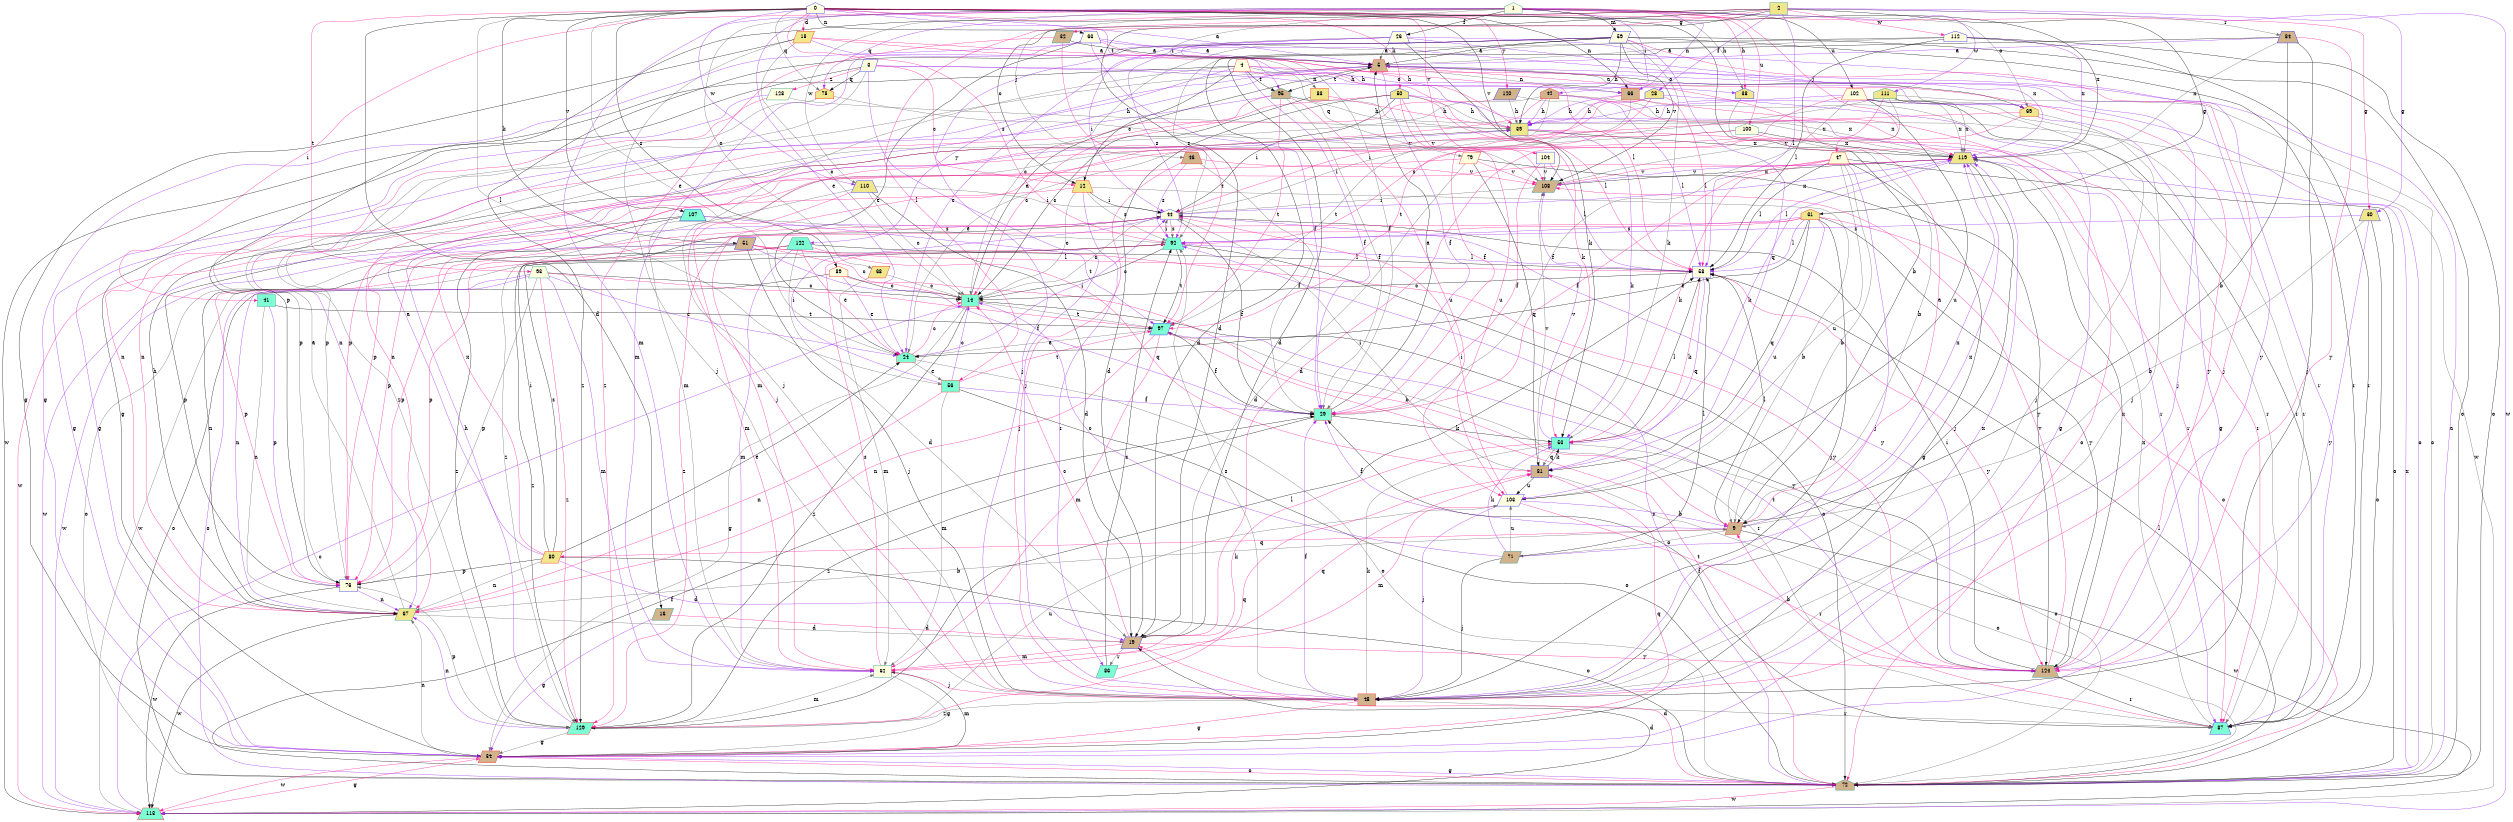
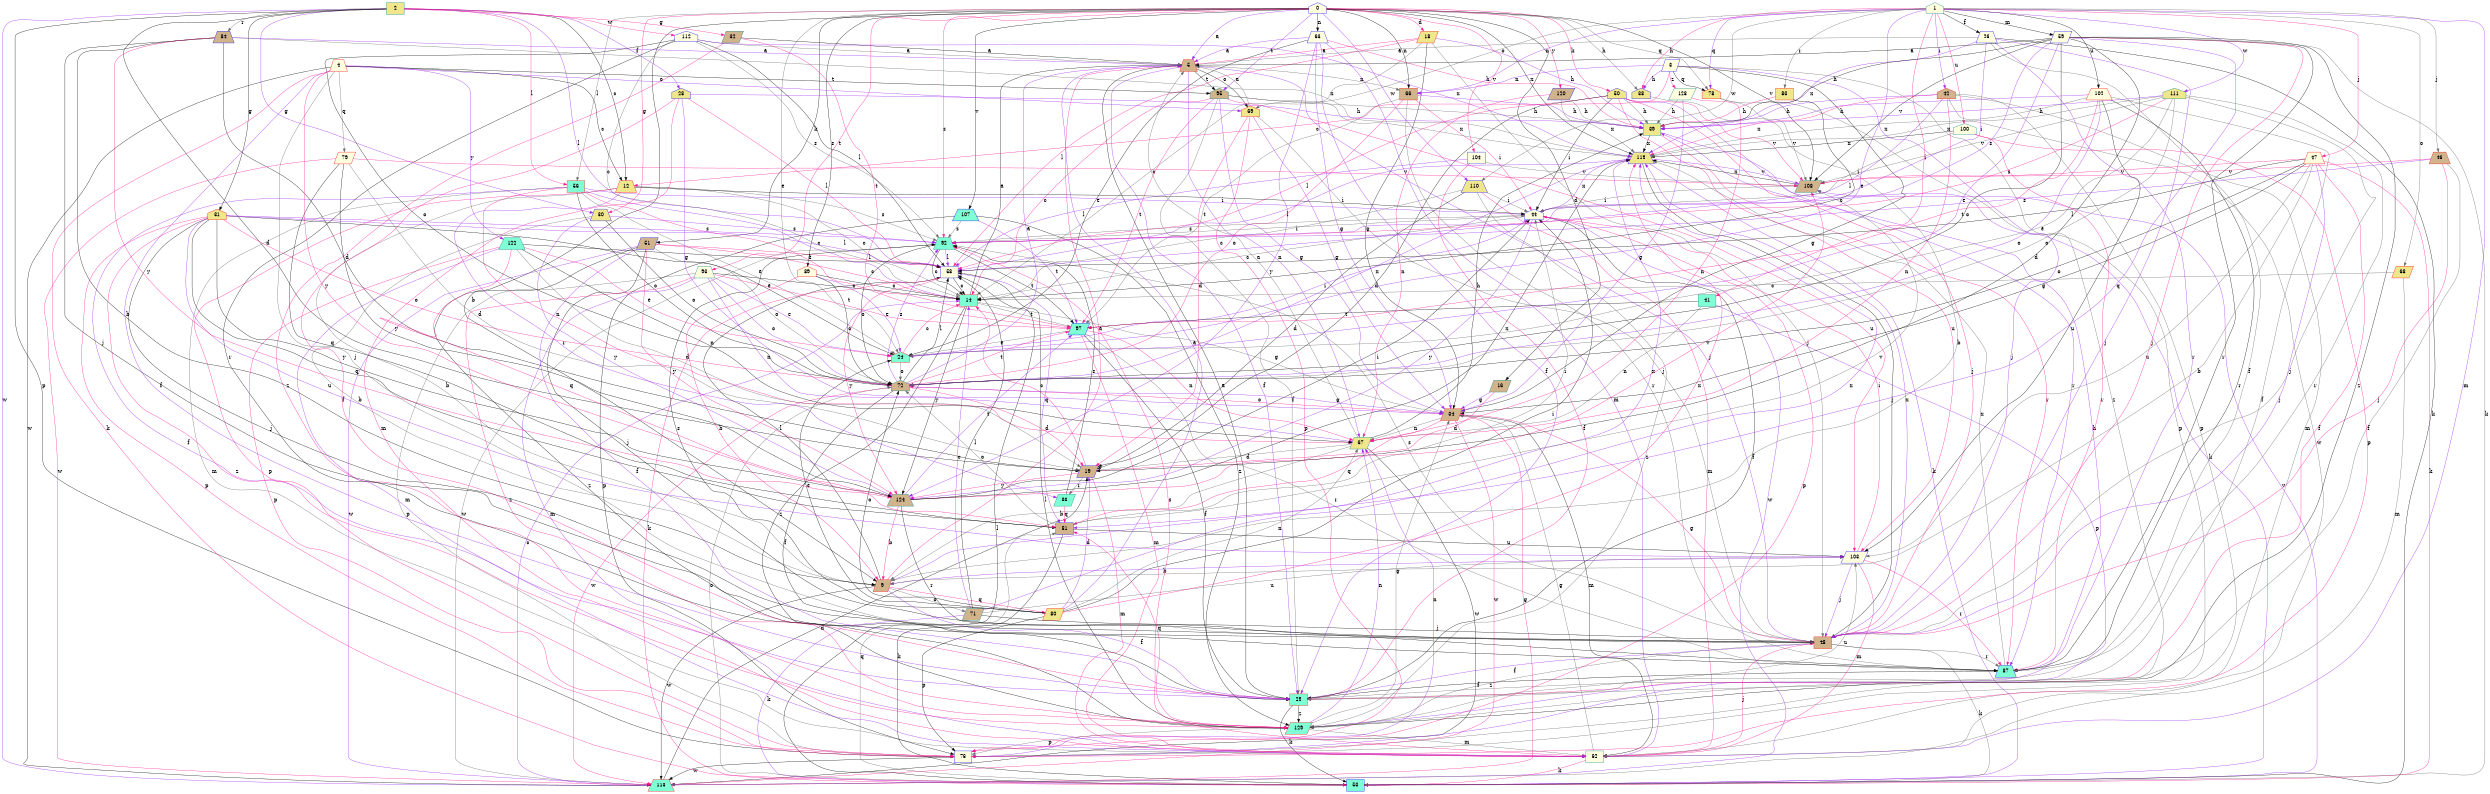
  strict digraph {
    node [color=blue fillcolor=lightyellow shape=parallelogram style=filled]
    edge [color=black]
    0 [shape=house]
    5 [color=red fillcolor=tan shape=trapezium]
    9 [color=red fillcolor=tan]
    16 [color=teal fillcolor=tan]
    18 [color=red fillcolor=khaki]
    24 [color=red fillcolor=aquamarine shape=house]
    30 [fillcolor=khaki shape=trapezium]
    38 [fillcolor=khaki shape=house]
    50 [fillcolor=khaki shape=house]
    51 [fillcolor=tan]
    56 [color=red fillcolor=aquamarine shape=box]
    63 [shape=trapezium]
    66 [color=red fillcolor=tan shape=box]
    78 [color=red fillcolor=khaki shape=house]
    89 [color=red shape=house]
    92 [color=teal fillcolor=aquamarine shape=trapezium]
    93 [color=teal shape=trapezium]
    95 [color=teal fillcolor=tan shape=house]
    104 [shape=box]
    107 [fillcolor=aquamarine shape=trapezium]
    108 [color=teal fillcolor=tan]
    110 [fillcolor=khaki shape=trapezium]
    119 [fillcolor=khaki shape=trapezium]
    120 [fillcolor=tan]
    69 [color=red fillcolor=khaki shape=house]
    48 [color=red fillcolor=tan shape=box]
    29 [color=red fillcolor=aquamarine shape=box]
    67 [color=teal fillcolor=khaki]
    58 [shape=box]
    113 [color=red fillcolor=aquamarine shape=trapezium]
    71 [color=teal fillcolor=tan]
    80 [color=red fillcolor=khaki]
    19 [fillcolor=tan]
    34 [color=red fillcolor=tan]
    14 [color=red fillcolor=aquamarine shape=box]
    39 [color=teal fillcolor=khaki shape=box]
    44 [shape=house]
    72 [color=teal fillcolor=tan shape=house]
    124 [color=teal fillcolor=tan shape=trapezium]
    87 [fillcolor=aquamarine shape=trapezium]
    103
    129 [color=red fillcolor=aquamarine]
    62 [color=teal shape=box]
    97 [fillcolor=aquamarine]
    76 [shape=box]
    53 [fillcolor=aquamarine shape=box]
    1 [color=teal shape=house]
    26 [shape=trapezium]
    41 [color=teal fillcolor=aquamarine shape=box]
    42 [color=red fillcolor=tan shape=house]
    46 [color=red fillcolor=tan shape=trapezium]
    47 [color=red shape=trapezium]
    59
    68 [color=red fillcolor=khaki]
    83 [color=red fillcolor=khaki shape=box]
    100 [color=teal shape=house]
    102 [color=red shape=trapezium]
    111 [color=teal fillcolor=khaki shape=house]
    81 [fillcolor=tan shape=box]
    2 [color=teal fillcolor=khaki shape=box]
    12 [color=red fillcolor=khaki shape=trapezium]
    28 [fillcolor=khaki shape=house]
    31 [color=red fillcolor=khaki shape=house]
    32 [color=teal fillcolor=tan]
    84 [fillcolor=tan shape=trapezium]
    112 [shape=house]
    86 [color=teal fillcolor=aquamarine]
    3
    128 [color=teal]
    4 [color=red shape=trapezium]
    79 [color=red]
    122 [color=teal fillcolor=aquamarine shape=trapezium]
    0 -> 5 [color=purple label=a]
    0 -> 9 [label=b]
    0 -> 16 [label=d]
    0 -> 18 [color=deeppink label=d]
    0 -> 24 [color=gray40 label=e]
    0 -> 30 [color=deeppink label=g]
    0 -> 38 [color=gray40 label=h]
    0 -> 50 [color=deeppink label=k]
    0 -> 51 [label=k]
    0 -> 56 [color=gray40 label=l]
    0 -> 63 [label=n]
    0 -> 66 [label=n]
    0 -> 78 [color=gray40 label=q]
    0 -> 89 [label=s]
    0 -> 92 [color=deeppink label=s]
    0 -> 93 [color=deeppink label=t]
    0 -> 95 [color=purple label=t]
    0 -> 104 [color=deeppink label=v]
    0 -> 107 [label=v]
    0 -> 108 [label=v]
    0 -> 110 [color=purple label=w]
    0 -> 119 [label=x]
    0 -> 120 [color=deeppink label=y]
    5 -> 66 [color=gray40 label=n]
    5 -> 95 [label=t]
    5 -> 69 [label=o]
    5 -> 48 [color=purple label=j]
    5 -> 29 [color=purple label=f]
    5 -> 67 [color=purple label=n]
    9 -> 5 [color=deeppink label=a]
    9 -> 119 [color=purple label=x]
    9 -> 29 [color=purple label=f]
    9 -> 58 [label=l]
    9 -> 113 [label=w]
    9 -> 71 [color=gray40 label=o]
    9 -> 80 [color=deeppink label=q]
    16 -> 19 [color=deeppink label=d]
    16 -> 34 [color=purple label=g]
    18 -> 5 [color=deeppink label=a]
    18 -> 48 [color=gray40 label=j]
    18 -> 58 [color=deeppink label=l]
    18 -> 34 [label=g]
    18 -> 14 [color=gray40 label=c]
    18 -> 39 [color=purple label=h]
    24 -> 14 [color=deeppink label=c]
    24 -> 44 [color=purple label=i]
    24 -> 72 [color=gray40 label=o]
    30 -> 9 [color=gray40 label=b]
    30 -> 92 [color=purple label=s]
    30 -> 72 [label=o]
    30 -> 124 [color=purple label=y]
    38 -> 9 [color=gray40 label=b]
    50 -> 108 [color=deeppink label=v]
    50 -> 48 [color=deeppink label=j]
    50 -> 58 [color=deeppink label=l]
    50 -> 19 [label=d]
    50 -> 39 [color=gray40 label=h]
    50 -> 44 [label=i]
    50 -> 87 [color=purple label=r]
    50 -> 103 [color=deeppink label=u]
    51 -> 48 [label=j]
    51 -> 29 [color=purple label=f]
    51 -> 58 [color=deeppink label=l]
    51 -> 113 [color=purple label=w]
    51 -> 14 [color=deeppink label=c]
    51 -> 72 [color=gray40 label=o]
    51 -> 124 [color=deeppink label=y]
    51 -> 129 [label=z]
-   24 -> 56 [color=gray40 label=e]
+   56 -> 24 [color=gray40 label=e]
    56 -> 29 [color=purple label=f]
    56 -> 67 [color=deeppink label=n]
    56 -> 14 [color=purple label=c]
    56 -> 44 [color=purple label=i]
    56 -> 72 [label=o]
    56 -> 62 [color=gray40 label=m]
    56 -> 97 [color=deeppink label=t]
    63 -> 5 [color=purple label=a]
    63 -> 24 [label=e]
    63 -> 29 [color=purple label=f]
    63 -> 34 [color=purple label=g]
    63 -> 39 [color=deeppink label=h]
    63 -> 124 [color=purple label=y]
    63 -> 62 [color=purple label=m]
    66 -> 39 [color=purple label=h]
    66 -> 44 [color=deeppink label=i]
    66 -> 72 [color=deeppink label=o]
    66 -> 87 [color=gray40 label=r]
    66 -> 97 [color=gray40 label=t]
    78 -> 108 [color=gray40 label=v]
    78 -> 76 [color=gray40 label=p]
    89 -> 9 [color=deeppink label=b]
    89 -> 24 [color=purple label=e]
    89 -> 14 [label=c]
    89 -> 72 [label=o]
    92 -> 58 [color=purple label=l]
    92 -> 113 [color=gray40 label=w]
    92 -> 14 [label=c]
    92 -> 44 [color=gray40 label=i]
    92 -> 72 [label=o]
    92 -> 97 [label=t]
    93 -> 24 [color=purple label=e]
    93 -> 67 [color=purple label=n]
    93 -> 14 [label=c]
    93 -> 72 [color=purple label=o]
    93 -> 129 [color=deeppink label=z]
    93 -> 62 [color=purple label=m]
    93 -> 97 [color=deeppink label=t]
    93 -> 76 [color=gray40 label=p]
    95 -> 119 [color=gray40 label=x]
    95 -> 29 [color=gray40 label=f]
    95 -> 34 [color=purple label=g]
    95 -> 14 [color=deeppink label=c]
    95 -> 39 [color=gray40 label=h]
    95 -> 103 [color=deeppink label=u]
    95 -> 97 [color=deeppink label=t]
    104 -> 108 [color=gray40 label=v]
    104 -> 29 [color=deeppink label=f]
    104 -> 58 [color=purple label=l]
    107 -> 92 [color=gray40 label=s]
    107 -> 129 [label=z]
    107 -> 97 [color=purple label=t]
    107 -> 76 [label=p]
    108 -> 119 [label=x]
    108 -> 44 [color=gray40 label=i]
    110 -> 19 [label=d]
    110 -> 14 [color=gray40 label=c]
    110 -> 44 [color=gray40 label=i]
    110 -> 129 [color=gray40 label=z]
    110 -> 62 [color=deeppink label=m]
    119 -> 108 [color=purple label=v]
    119 -> 48 [label=j]
    119 -> 58 [color=purple label=l]
    119 -> 53 [color=purple label=k]
    120 -> 119 [color=gray40 label=x]
    120 -> 67 [color=deeppink label=n]
    120 -> 39 [color=gray40 label=h]
    69 -> 5 [color=gray40 label=a]
    69 -> 48 [color=gray40 label=j]
    69 -> 19 [color=deeppink label=d]
    69 -> 34 [color=purple label=g]
    69 -> 76 [color=deeppink label=p]
    48 -> 92 [color=gray40 label=s]
    48 -> 119 [color=purple label=x]
    48 -> 29 [color=purple label=f]
    48 -> 34 [color=deeppink label=g]
    48 -> 87 [color=gray40 label=r]
    48 -> 129 [color=gray40 label=z]
    48 -> 53 [color=gray40 label=k]
    29 -> 5 [label=a]
    29 -> 129 [label=z]
    29 -> 53 [label=k]
    67 -> 5 [color=gray40 label=a]
    67 -> 9 [color=gray40 label=b]
    67 -> 113 [label=w]
    67 -> 19 [color=gray40 label=d]
    67 -> 39 [label=h]
    58 -> 14 [label=c]
    58 -> 124 [color=deeppink label=y]
    58 -> 53 [color=deeppink label=k]
    58 -> 81 [color=purple label=q]
    113 -> 19 [label=d]
    113 -> 34 [color=deeppink label=g]
    113 -> 14 [color=purple label=c]
    71 -> 119 [color=purple label=x]
    71 -> 48 [label=j]
    71 -> 58 [label=l]
    71 -> 14 [color=purple label=c]
    71 -> 103 [color=gray40 label=u]
    71 -> 53 [color=purple label=k]
    80 -> 5 [color=purple label=a]
    80 -> 24 [label=e]
    80 -> 92 [label=s]
    80 -> 119 [color=deeppink label=x]
    80 -> 67 [color=gray40 label=n]
    80 -> 19 [color=purple label=d]
    80 -> 44 [label=i]
    80 -> 72 [label=o]
    80 -> 76 [label=p]
    19 -> 14 [color=deeppink label=c]
    19 -> 124 [color=deeppink label=y]
    19 -> 62 [color=deeppink label=m]
    19 -> 86 [color=gray40 label=r]
    34 -> 67 [color=gray40 label=n]
    34 -> 113 [color=deeppink label=w]
    34 -> 72 [color=deeppink label=o]
    34 -> 62 [label=m]
    34 -> 81 [color=deeppink label=q]
    14 -> 5 [label=a]
    14 -> 34 [color=gray40 label=g]
    14 -> 124 [label=y]
    14 -> 129 [label=z]
    14 -> 97 [color=gray40 label=t]
    39 -> 119 [label=x]
    39 -> 87 [color=deeppink label=r]
    39 -> 53 [color=purple label=k]
    44 -> 92 [color=gray40 label=s]
    44 -> 119 [color=purple label=x]
    44 -> 29 [label=f]
    44 -> 113 [color=purple label=w]
    44 -> 14 [color=gray40 label=c]
    44 -> 124 [color=purple label=y]
    44 -> 76 [color=deeppink label=p]
    72 -> 5 [color=purple label=a]
    72 -> 92 [color=purple label=s]
    72 -> 119 [color=purple label=x]
    72 -> 29 [label=f]
    72 -> 58 [label=l]
    72 -> 113 [color=deeppink label=w]
    72 -> 19 [color=deeppink label=d]
    72 -> 34 [color=purple label=g]
    72 -> 97 [color=deeppink label=t]
    124 -> 9 [color=deeppink label=b]
    124 -> 108 [color=deeppink label=v]
    124 -> 119 [label=x]
    124 -> 44 [label=i]
    124 -> 87 [label=r]
    124 -> 97 [color=purple label=t]
    87 -> 119 [color=gray40 label=x]
    87 -> 29 [label=f]
    103 -> 9 [color=purple label=b]
    103 -> 48 [color=purple label=j]
    103 -> 44 [color=deeppink label=i]
    103 -> 87 [color=deeppink label=r]
    103 -> 62 [color=deeppink label=m]
    129 -> 67 [color=purple label=n]
    129 -> 58 [label=l]
    129 -> 34 [color=gray40 label=g]
    129 -> 39 [color=purple label=h]
    129 -> 103 [color=gray40 label=u]
    129 -> 62 [color=gray40 label=m]
    129 -> 76 [color=gray40 label=p]
    129 -> 81 [color=deeppink label=q]
    62 -> 92 [color=deeppink label=s]
    62 -> 48 [color=deeppink label=j]
    62 -> 34 [color=gray40 label=g]
    62 -> 53 [color=deeppink label=k]
    97 -> 24 [color=gray40 label=e]
    97 -> 29 [label=f]
    97 -> 67 [color=deeppink label=n]
    97 -> 87 [color=gray40 label=r]
    97 -> 62 [color=deeppink label=m]
    76 -> 67 [color=purple label=n]
    76 -> 113 [label=w]
    53 -> 108 [color=purple label=v]
    53 -> 58 [label=l]
    53 -> 72 [color=gray40 label=o]
    53 -> 81 [color=gray40 label=q]
    1 -> 24 [color=purple label=e]
    1 -> 38 [color=deeppink label=h]
    1 -> 66 [color=purple label=n]
    1 -> 78 [color=purple label=q]
    1 -> 110 [color=gray40 label=w]
    1 -> 69 [color=gray40 label=o]
    1 -> 62 [color=purple label=m]
    1 -> 26 [label=f]
    1 -> 41 [color=deeppink label=i]
    1 -> 42 [color=purple label=i]
    1 -> 46 [color=gray40 label=j]
    1 -> 47 [color=deeppink label=j]
    1 -> 59 [label=m]
    1 -> 68 [color=gray40 label=o]
    1 -> 83 [color=gray40 label=r]
    1 -> 100 [color=deeppink label=u]
    1 -> 102 [label=u]
    1 -> 111 [color=purple label=w]
    26 -> 5 [color=gray40 label=a]
    26 -> 119 [color=purple label=x]
    26 -> 48 [color=purple label=j]
    26 -> 29 [color=gray40 label=f]
    26 -> 44 [color=purple label=i]
    26 -> 87 [color=purple label=r]
    26 -> 53 [label=k]
    41 -> 67 [color=gray40 label=n]
    41 -> 97 [label=t]
    41 -> 76 [color=purple label=p]
    42 -> 119 [color=deeppink label=x]
    42 -> 67 [color=deeppink label=n]
    42 -> 58 [color=purple label=l]
    42 -> 113 [color=gray40 label=w]
    42 -> 39 [color=purple label=h]
    42 -> 62 [color=gray40 label=m]
    42 -> 76 [color=gray40 label=p]
    46 -> 92 [color=purple label=s]
    46 -> 108 [color=deeppink label=v]
    46 -> 48 [color=deeppink label=j]
    46 -> 29 [color=gray40 label=f]
    47 -> 9 [color=gray40 label=b]
    47 -> 108 [color=deeppink label=v]
    47 -> 48 [color=purple label=j]
    47 -> 29 [color=deeppink label=f]
    47 -> 58 [label=l]
    47 -> 34 [label=g]
    47 -> 72 [label=o]
    47 -> 103 [color=gray40 label=u]
    47 -> 53 [color=deeppink label=k]
    59 -> 5 [label=a]
    59 -> 24 [color=purple label=e]
    59 -> 92 [color=purple label=s]
    59 -> 108 [label=v]
    59 -> 48 [color=deeppink label=j]
    59 -> 19 [label=d]
    59 -> 39 [label=h]
    59 -> 72 [label=o]
    59 -> 87 [label=r]
    59 -> 129 [label=z]
    59 -> 53 [color=gray40 label=k]
    59 -> 81 [color=purple label=q]
    68 -> 14 [color=gray40 label=c]
    68 -> 62 [color=gray40 label=m]
    83 -> 14 [label=c]
    83 -> 39 [color=deeppink label=h]
    100 -> 119 [label=x]
    100 -> 44 [color=gray40 label=i]
    100 -> 87 [color=deeppink label=r]
    100 -> 76 [color=deeppink label=p]
    102 -> 119 [color=gray40 label=x]
    102 -> 29 [color=gray40 label=f]
    102 -> 39 [color=purple label=h]
    102 -> 72 [color=purple label=o]
    102 -> 87 [label=r]
    102 -> 103 [label=u]
    102 -> 97 [color=deeppink label=t]
    111 -> 24 [color=gray40 label=e]
    111 -> 92 [color=deeppink label=s]
    111 -> 108 [color=gray40 label=v]
    111 -> 119 [color=gray40 label=x]
    111 -> 48 [color=gray40 label=j]
    111 -> 39 [color=purple label=h]
    111 -> 72 [color=gray40 label=o]
    111 -> 87 [color=gray40 label=r]
    81 -> 108 [color=gray40 label=v]
    81 -> 44 [color=gray40 label=i]
    81 -> 72 [color=gray40 label=o]
    81 -> 103 [label=u]
    81 -> 53 [label=k]
    2 -> 30 [color=purple label=g]
    2 -> 56 [color=deeppink label=l]
    2 -> 58 [color=purple label=l]
    2 -> 113 [color=purple label=w]
    2 -> 19 [label=d]
    2 -> 76 [label=p]
    2 -> 12 [label=c]
    2 -> 28 [color=purple label=f]
    2 -> 31 [label=g]
    2 -> 32 [color=deeppink label=g]
    2 -> 84 [color=gray40 label=r]
    2 -> 112 [color=deeppink label=w]
    12 -> 9 [color=gray40 label=b]
    12 -> 92 [color=gray40 label=s]
    12 -> 14 [color=gray40 label=c]
    12 -> 44 [label=i]
    12 -> 76 [color=deeppink label=p]
    12 -> 86 [color=purple label=r]
    28 -> 29 [color=deeppink label=f]
    28 -> 58 [color=deeppink label=l]
    28 -> 34 [color=purple label=g]
    28 -> 39 [color=purple label=h]
    28 -> 62 [color=deeppink label=m]
    31 -> 24 [label=e]
    31 -> 92 [color=purple label=s]
    31 -> 48 [label=j]
    31 -> 58 [color=purple label=l]
    31 -> 72 [color=deeppink label=o]
    31 -> 124 [label=y]
    31 -> 103 [color=purple label=u]
    31 -> 129 [color=deeppink label=z]
    31 -> 76 [color=deeppink label=p]
    31 -> 81 [label=q]
    32 -> 5 [label=a]
    32 -> 129 [color=deeppink label=z]
    32 -> 97 [color=deeppink label=t]
    84 -> 5 [color=purple label=a]
    84 -> 9 [label=b]
    84 -> 119 [color=gray40 label=x]
    84 -> 48 [label=j]
    84 -> 19 [label=d]
    84 -> 124 [color=deeppink label=y]
    112 -> 5 [color=gray40 label=a]
    112 -> 92 [color=gray40 label=s]
    112 -> 119 [color=purple label=x]
    112 -> 58 [label=l]
    112 -> 14 [color=gray40 label=c]
    112 -> 72 [label=o]
    112 -> 87 [label=r]
    86 -> 92 [label=s]
    86 -> 81 [color=deeppink label=q]
    3 -> 38 [color=purple label=h]
    3 -> 66 [color=purple label=n]
    3 -> 78 [label=q]
    3 -> 48 [color=purple label=j]
    3 -> 34 [label=g]
    3 -> 129 [color=gray40 label=z]
    3 -> 12 [color=deeppink label=c]
    3 -> 128 [color=deeppink label=z]
    128 -> 67 [color=deeppink label=n]
    128 -> 34 [color=purple label=g]
    128 -> 39 [color=gray40 label=h]
    4 -> 95 [label=t]
    4 -> 69 [color=purple label=o]
    4 -> 48 [color=gray40 label=j]
    4 -> 29 [color=purple label=f]
    4 -> 113 [label=w]
    4 -> 124 [color=deeppink label=y]
    4 -> 53 [color=deeppink label=k]
    4 -> 12 [label=c]
    4 -> 79 [color=gray40 label=q]
    4 -> 122 [color=purple label=y]
    79 -> 108 [color=deeppink label=v]
    79 -> 113 [color=deeppink label=w]
    79 -> 19 [color=gray40 label=d]
    79 -> 124 [label=y]
    79 -> 81 [label=q]
    122 -> 24 [color=deeppink label=e]
    122 -> 67 [label=n]
    122 -> 58 [label=l]
    122 -> 19 [color=gray40 label=d]
    122 -> 62 [color=purple label=m]
    122 -> 76 [color=deeppink label=p]
    122 -> 81 [color=deeppink label=q]
  }
